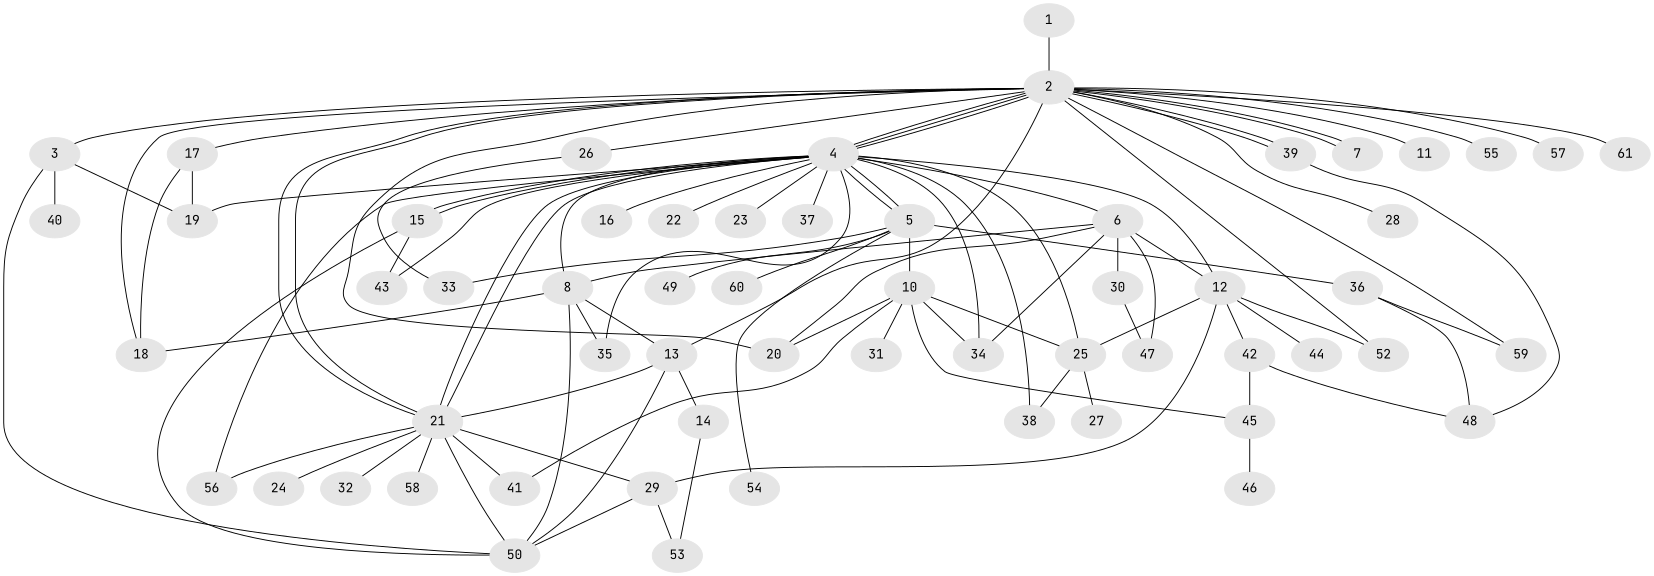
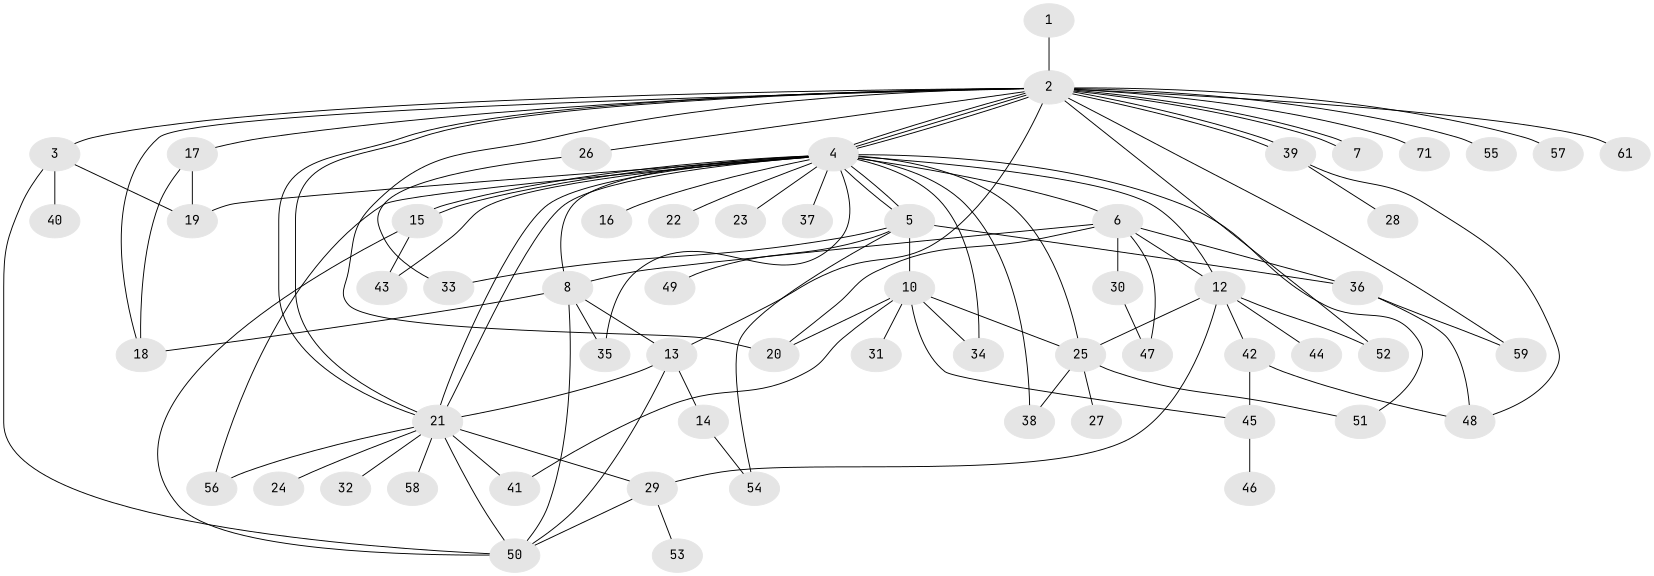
  graph {
    fontname="JetBrains Mono"
    node [color=gray90 fontname="JetBrains Mono" style=filled]
    edge [fontname="JetBrains Mono"]
    1
    2
    3
    4
    7
-   11
+   11 [label=71]
    13
    17
    18
    20
    21
    26
    28
    39
    52
    55
    57
    59
    61
    19
    40
    50
    5
    6
    8
    12
    15
    16
    22
    23
    25
    34
    35
    37
    38
    43
+   51
    56
    14
    41
    29
    24
    32
    58
    33
    48
    10
    36
    49
    54
-   60
    30
    47
    42
    44
    27
    31
    45
    46
    53
    1 -- 2
    2 -- 3
    2 -- 4
    2 -- 4
    2 -- 4
    2 -- 7
    2 -- 7
    2 -- 11
    2 -- 13
    2 -- 17
    2 -- 18
    2 -- 20
    2 -- 21
    2 -- 21
    2 -- 26
-   2 -- 28
+   39 -- 28
    2 -- 39
    2 -- 39
    2 -- 52
    2 -- 55
    2 -- 57
    2 -- 59
    2 -- 61
    3 -- 19
    3 -- 40
    3 -- 50
    4 -- 21
    4 -- 21
    4 -- 19
    4 -- 5
    4 -- 5
    4 -- 6
    4 -- 8
    4 -- 12
    4 -- 15
    4 -- 15
    4 -- 16
    4 -- 22
    4 -- 23
    4 -- 25
    4 -- 34
    4 -- 35
    4 -- 37
    4 -- 38
    4 -- 43
+   4 -- 51
    4 -- 56
    13 -- 21
    13 -- 50
    13 -- 14
    17 -- 18
    17 -- 19
    21 -- 50
    21 -- 56
    21 -- 41
    21 -- 29
    21 -- 24
    21 -- 32
    21 -- 58
    26 -- 33
    39 -- 48
    5 -- 33
    5 -- 10
    5 -- 36
    5 -- 49
    5 -- 54
-   5 -- 60
    6 -- 20
    6 -- 8
    6 -- 12
-   6 -- 34
+   6 -- 36
    6 -- 30
    6 -- 47
    8 -- 13
    8 -- 18
    8 -- 50
    8 -- 35
    12 -- 52
    12 -- 25
    12 -- 29
    12 -- 42
    12 -- 44
    15 -- 50
    15 -- 43
    25 -- 38
+   25 -- 51
    25 -- 27
-   14 -- 53
+   14 -- 54
    29 -- 50
    29 -- 53
    10 -- 20
    10 -- 25
    10 -- 34
    10 -- 41
    10 -- 31
    10 -- 45
    36 -- 59
    36 -- 48
    30 -- 47
    42 -- 48
    42 -- 45
    45 -- 46
  }
